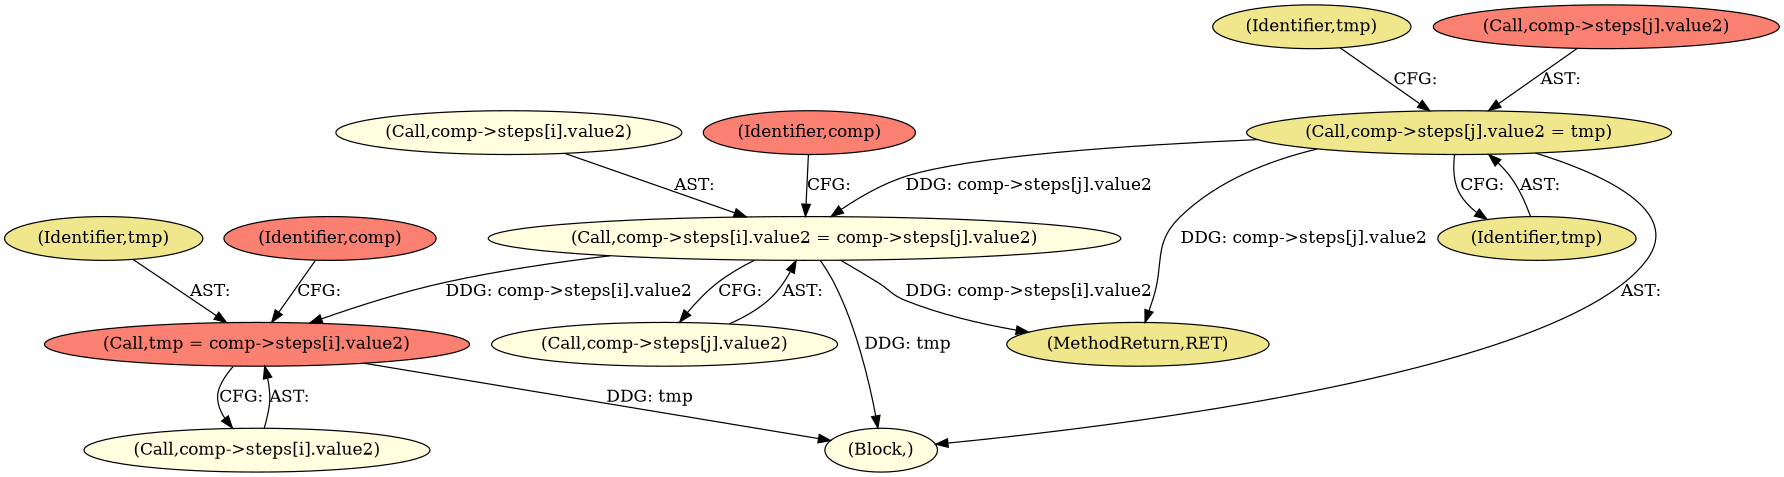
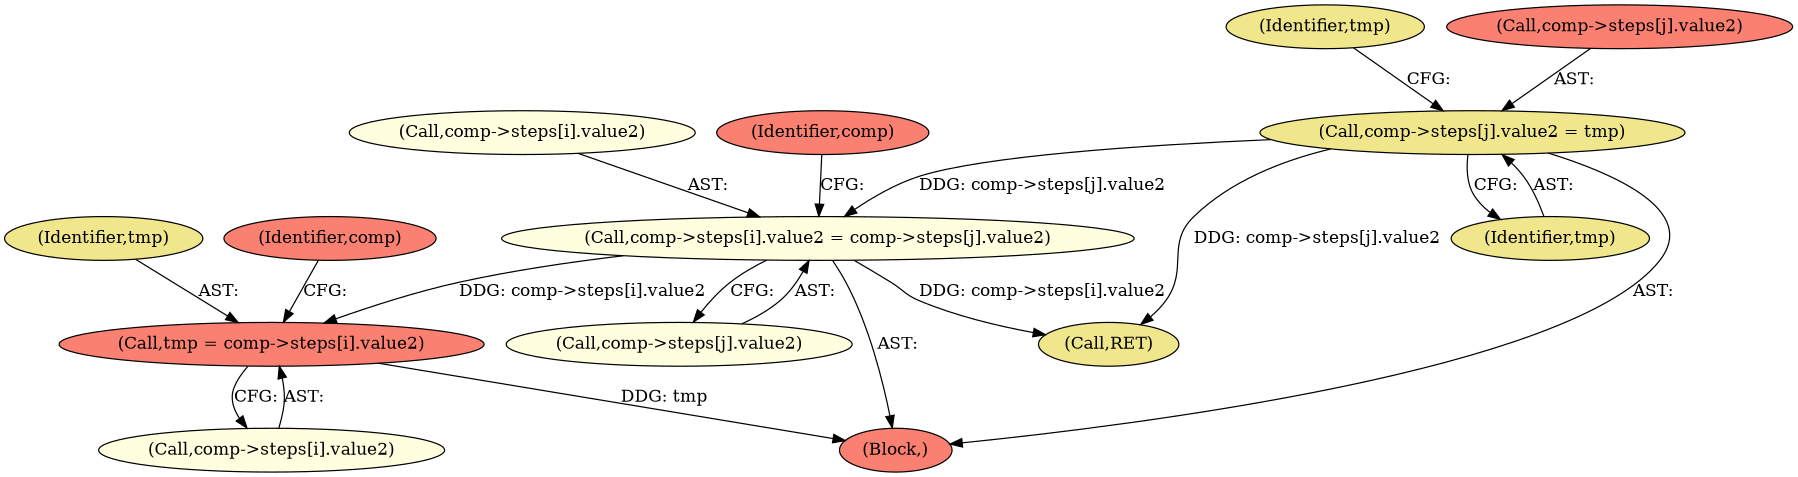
  digraph {
    node [fillcolor=salmon style=filled]
    n1 [label="(Call,tmp = comp->steps[i].value2)"]
-   n2 [fillcolor=lightyellow label="(Block,)"]
+   n2 [label="(Block,)"]
    n3 [fillcolor=lightyellow label="(Call,comp->steps[i].value2)"]
    n4 [fillcolor=khaki label="(Call,comp->steps[j].value2 = tmp)"]
    n5 [fillcolor=lightyellow label="(Call,comp->steps[i].value2 = comp->steps[j].value2)"]
-   n6 [fillcolor=khaki label="(MethodReturn,RET)"]
+   n6 [fillcolor=khaki label="(Call,RET)"]
    n7 [fillcolor=khaki label="(Identifier,tmp)"]
    n8 [fillcolor=lightyellow label="(Call,comp->steps[j].value2)"]
    n9 [fillcolor=khaki label="(Identifier,tmp)"]
    n10 [fillcolor=lightyellow label="(Call,comp->steps[i].value2)"]
    n11 [fillcolor=khaki label="(Identifier,tmp)"]
    n12 [label="(Call,comp->steps[j].value2)"]
    n13 [label="(Identifier,comp)"]
    n14 [label="(Identifier,comp)"]
    n1 -> n2 [label="DDG: tmp"]
    n1 -> n3 [label="CFG: "]
    n3 -> n1 [label="AST: "]
    n4 -> n2 [label="AST: "]
    n4 -> n5 [label="DDG: comp->steps[j].value2"]
    n4 -> n6 [label="DDG: comp->steps[j].value2"]
    n4 -> n7 [label="CFG: "]
    n5 -> n1 [label="DDG: comp->steps[i].value2"]
-   n5 -> n2 [label="DDG: tmp"]
+   n5 -> n2 [label="AST: "]
    n5 -> n6 [label="DDG: comp->steps[i].value2"]
    n5 -> n8 [label="CFG: "]
    n7 -> n4 [label="AST: "]
    n8 -> n5 [label="AST: "]
    n9 -> n1 [label="AST: "]
    n10 -> n5 [label="AST: "]
    n11 -> n4 [label="CFG: "]
    n12 -> n4 [label="AST: "]
    n13 -> n1 [label="CFG: "]
    n14 -> n5 [label="CFG: "]
  }
